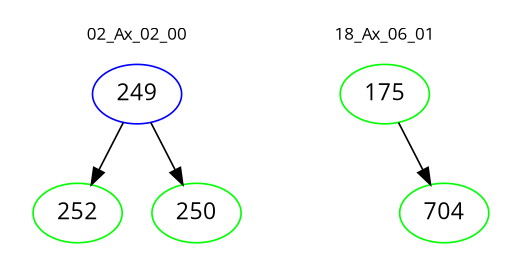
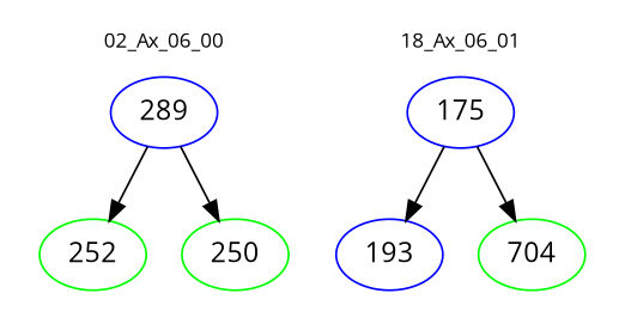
  digraph {
    fontname="Open Sans"
    node [color=blue fontname="Open Sans"]
    edge [color=black fontname="Open Sans"]
-   n1 [label=249]
+   n1 [label=289]
    n2 [color=green label=252]
    n3 [color=green label=250]
-   n4 [color=green label=175]
+   n4 [label=175]
+   n5 [label=193]
    n6 [color=green label=704]
    subgraph cluster_1 {
      color=white
      fontsize=10
-     label="02_Ax_02_00"
+     label="02_Ax_06_00"
      n1
      n2
      n3
    }
    subgraph cluster_2 {
      color=white
      fontsize=10
      label="18_Ax_06_01"
      n4
+     n5
      n6
    }
    n1 -> n2
    n1 -> n3
+   n4 -> n5
    n4 -> n6
  }
